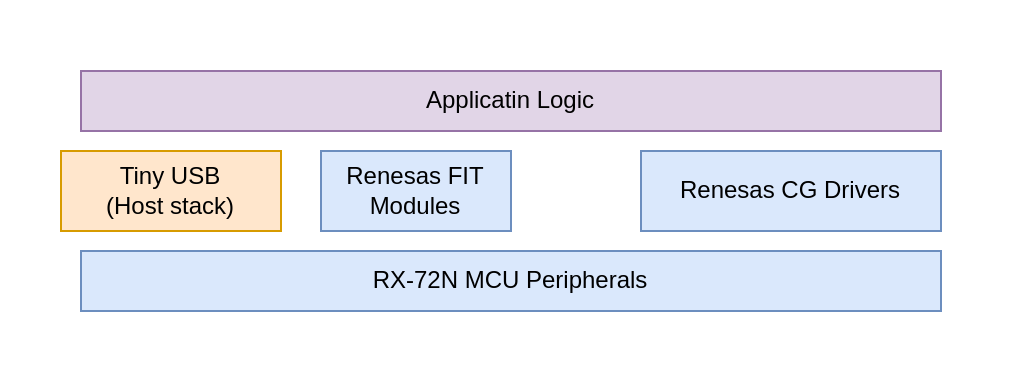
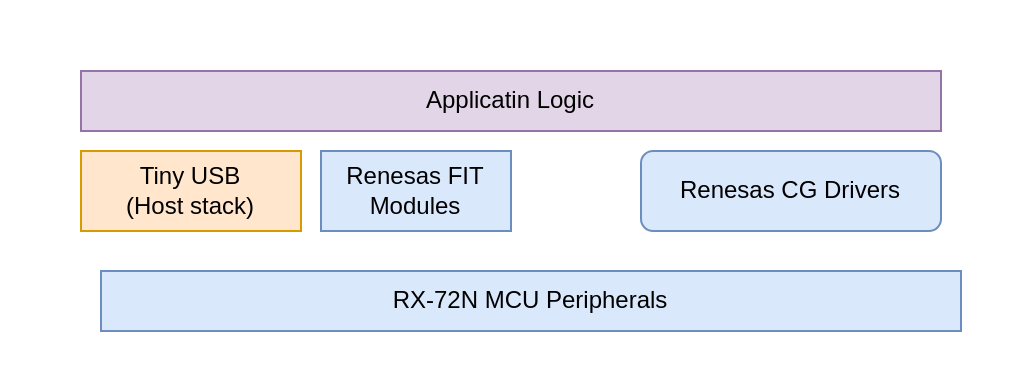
  <mxCell id="0" />
  <mxCell id="1" parent="0" />
  <mxCell id="2" value="" style="rounded=0;whiteSpace=wrap;html=1;strokeColor=none;fillColor=#FFFFFF;" vertex="1" parent="1"><mxGeometry x="20" y="20" width="470" height="150" as="geometry" /></mxCell>
  <mxCell id="3" value="Applicatin Logic" style="rounded=0;whiteSpace=wrap;html=1;fillColor=#e1d5e7;strokeColor=#9673a6;" vertex="1" parent="1"><mxGeometry x="40" y="35" width="430" height="30" as="geometry" /></mxCell>
- <mxCell id="4" value="Tiny USB&lt;br&gt;(Host stack)" style="rounded=0;whiteSpace=wrap;html=1;fillColor=#ffe6cc;strokeColor=#d79b00;" vertex="1" parent="1"><mxGeometry x="30" y="75" width="110" height="40" as="geometry" /></mxCell>
- <mxCell id="5" value="RX-72N MCU Peripherals" style="rounded=0;whiteSpace=wrap;html=1;fillColor=#dae8fc;strokeColor=#6c8ebf;" vertex="1" parent="1"><mxGeometry x="40" y="125" width="430" height="30" as="geometry" /></mxCell>
+ <mxCell id="4" value="Tiny USB&lt;br&gt;(Host stack)" style="rounded=0;whiteSpace=wrap;html=1;fillColor=#ffe6cc;strokeColor=#d79b00;" vertex="1" parent="1"><mxGeometry x="40" y="75" width="110" height="40" as="geometry" /></mxCell>
+ <mxCell id="5" value="RX-72N MCU Peripherals" style="rounded=0;whiteSpace=wrap;html=1;fillColor=#dae8fc;strokeColor=#6c8ebf;" vertex="1" parent="1"><mxGeometry x="50" y="135" width="430" height="30" as="geometry" /></mxCell>
  <mxCell id="6" value="Renesas FIT Modules" style="rounded=0;whiteSpace=wrap;html=1;fillColor=#dae8fc;strokeColor=#6c8ebf;" vertex="1" parent="1"><mxGeometry x="160" y="75" width="95" height="40" as="geometry" /></mxCell>
- <mxCell id="7" value="Renesas CG Drivers" style="rounded=0;whiteSpace=wrap;html=1;fillColor=#dae8fc;strokeColor=#6c8ebf;" vertex="1" parent="1"><mxGeometry x="320" y="75" width="150" height="40" as="geometry" /></mxCell>
+ <mxCell id="7" value="Renesas CG Drivers" style="whiteSpace=wrap;html=1;fillColor=#dae8fc;strokeColor=#6c8ebf;rounded=1;" vertex="1" parent="1"><mxGeometry x="320" y="75" width="150" height="40" as="geometry" /></mxCell>
